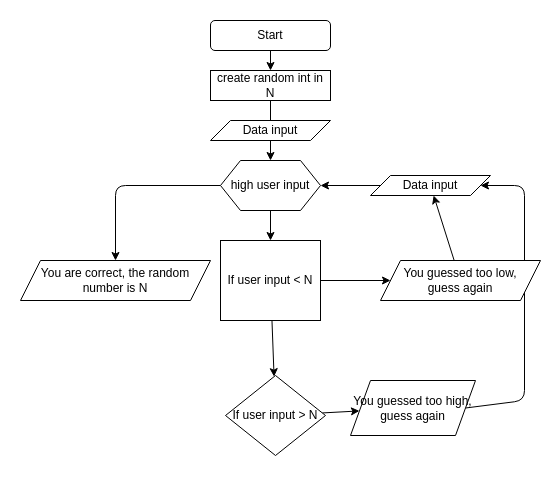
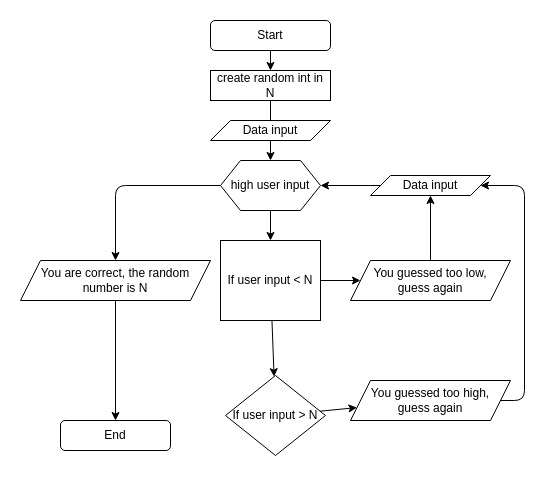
  <mxCell id="0" />
  <mxCell id="1" parent="0" />
  <mxCell id="2" value="" style="edgeStyle=none;html=1;" edge="1" parent="1" target="7"><mxGeometry relative="1" as="geometry"><mxPoint x="270" y="50" as="sourcePoint" /></mxGeometry></mxCell>
  <mxCell id="3" style="edgeStyle=none;html=1;entryX=0.5;entryY=0;entryDx=0;entryDy=0;startArrow=none;" edge="1" parent="1" source="8" target="6"><mxGeometry relative="1" as="geometry" /></mxCell>
  <mxCell id="4" style="edgeStyle=none;html=1;entryX=0.5;entryY=0;entryDx=0;entryDy=0;" edge="1" parent="1" source="6" target="22"><mxGeometry relative="1" as="geometry"><mxPoint x="110" y="185" as="targetPoint" /><Array as="points"><mxPoint x="115" y="185" /></Array></mxGeometry></mxCell>
  <mxCell id="5" value="" style="edgeStyle=none;html=1;" edge="1" parent="1" source="6" target="14"><mxGeometry relative="1" as="geometry" /></mxCell>
  <mxCell id="6" value="high user input" style="shape=hexagon;perimeter=hexagonPerimeter2;whiteSpace=wrap;html=1;fixedSize=1;" vertex="1" parent="1"><mxGeometry x="220" y="160" width="100" height="50" as="geometry" /></mxCell>
  <mxCell id="7" value="create random int in N" style="rounded=0;whiteSpace=wrap;html=1;" vertex="1" parent="1"><mxGeometry x="210" y="70" width="120" height="30" as="geometry" /></mxCell>
  <mxCell id="8" value="Data input" style="shape=parallelogram;perimeter=parallelogramPerimeter;whiteSpace=wrap;html=1;fixedSize=1;" vertex="1" parent="1"><mxGeometry x="210" y="120" width="120" height="20" as="geometry" /></mxCell>
  <mxCell id="9" value="" style="edgeStyle=none;html=1;entryX=0.5;entryY=0;entryDx=0;entryDy=0;endArrow=none;" edge="1" parent="1" source="7" target="8"><mxGeometry relative="1" as="geometry"><mxPoint x="267.692" y="130" as="sourcePoint" /><mxPoint x="260" y="230" as="targetPoint" /></mxGeometry></mxCell>
  <mxCell id="10" style="edgeStyle=none;html=1;entryX=1;entryY=0.5;entryDx=0;entryDy=0;" edge="1" parent="1" source="11" target="6"><mxGeometry relative="1" as="geometry" /></mxCell>
  <mxCell id="11" value="Data input" style="shape=parallelogram;perimeter=parallelogramPerimeter;whiteSpace=wrap;html=1;fixedSize=1;" vertex="1" parent="1"><mxGeometry x="370" y="175" width="120" height="20" as="geometry" /></mxCell>
  <mxCell id="12" value="" style="edgeStyle=none;html=1;" edge="1" parent="1" source="14" target="20"><mxGeometry relative="1" as="geometry" /></mxCell>
  <mxCell id="13" style="edgeStyle=none;html=1;" edge="1" parent="1" source="14" target="16"><mxGeometry relative="1" as="geometry" /></mxCell>
  <mxCell id="14" value="If user input &amp;lt; N" style="whiteSpace=wrap;html=1;rounded=0;" vertex="1" parent="1"><mxGeometry x="220" y="240" width="100" height="80" as="geometry" /></mxCell>
  <mxCell id="15" value="" style="edgeStyle=none;html=1;" edge="1" parent="1" source="16" target="18"><mxGeometry relative="1" as="geometry" /></mxCell>
  <mxCell id="16" value="If user input &amp;gt; N" style="rhombus;whiteSpace=wrap;html=1;" vertex="1" parent="1"><mxGeometry x="225" y="375" width="100" height="80" as="geometry" /></mxCell>
  <mxCell id="17" value="" style="edgeStyle=none;html=1;entryX=1;entryY=0.5;entryDx=0;entryDy=0;exitX=1;exitY=0.5;exitDx=0;exitDy=0;" edge="1" parent="1" source="18" target="11"><mxGeometry relative="1" as="geometry"><mxPoint x="520" y="380" as="sourcePoint" /><mxPoint x="524" y="190" as="targetPoint" /><Array as="points"><mxPoint x="524" y="400" /><mxPoint x="524" y="185" /></Array></mxGeometry></mxCell>
- <mxCell id="18" value="You guessed too high, &lt;br&gt;guess again" style="shape=parallelogram;perimeter=parallelogramPerimeter;whiteSpace=wrap;html=1;fixedSize=1;" vertex="1" parent="1"><mxGeometry x="350" y="380" width="125" height="55" as="geometry" /></mxCell>
+ <mxCell id="18" value="You guessed too high, &lt;br&gt;guess again" style="shape=parallelogram;perimeter=parallelogramPerimeter;whiteSpace=wrap;html=1;fixedSize=1;" vertex="1" parent="1"><mxGeometry x="350" y="380" width="160" height="40" as="geometry" /></mxCell>
  <mxCell id="19" value="" style="edgeStyle=none;html=1;" edge="1" parent="1" source="20" target="11"><mxGeometry relative="1" as="geometry" /></mxCell>
- <mxCell id="20" value="You guessed too low, &lt;br&gt;guess again" style="shape=parallelogram;perimeter=parallelogramPerimeter;whiteSpace=wrap;html=1;fixedSize=1;" vertex="1" parent="1"><mxGeometry x="380" y="260" width="160" height="40" as="geometry" /></mxCell>
+ <mxCell id="20" value="You guessed too low, &lt;br&gt;guess again" style="shape=parallelogram;perimeter=parallelogramPerimeter;whiteSpace=wrap;html=1;fixedSize=1;" vertex="1" parent="1"><mxGeometry x="350" y="260" width="160" height="40" as="geometry" /></mxCell>
+ <mxCell id="21" value="" style="edgeStyle=none;html=1;" edge="1" parent="1" source="22" target="23"><mxGeometry relative="1" as="geometry" /></mxCell>
  <mxCell id="22" value="You are correct, the random number is N" style="shape=parallelogram;perimeter=parallelogramPerimeter;whiteSpace=wrap;html=1;fixedSize=1;" vertex="1" parent="1"><mxGeometry x="20" y="260" width="190" height="40" as="geometry" /></mxCell>
+ <mxCell id="23" value="End" style="rounded=1;whiteSpace=wrap;html=1;" vertex="1" parent="1"><mxGeometry x="60" y="420" width="110" height="30" as="geometry" /></mxCell>
  <mxCell id="24" value="Start" style="rounded=1;whiteSpace=wrap;html=1;" vertex="1" parent="1"><mxGeometry x="210" y="20" width="120" height="30" as="geometry" /></mxCell>
